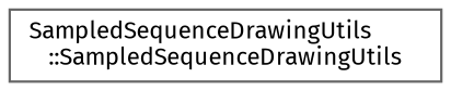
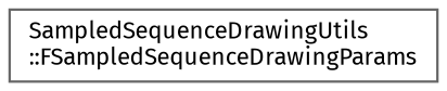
  digraph {
    rankdir=LR
    fontname="Fira Sans"
-   n1 [color=grey40 fillcolor=white fontname="Fira Sans" fontsize=10 height=0.2 label="SampledSequenceDrawingUtils\l::SampledSequenceDrawingUtils" shape=box style=filled width=0.4]
+   n1 [color=grey40 fillcolor=white fontname="Fira Sans" fontsize=10 height=0.2 label="SampledSequenceDrawingUtils\l::FSampledSequenceDrawingParams" shape=box style=filled width=0.4]
  }
